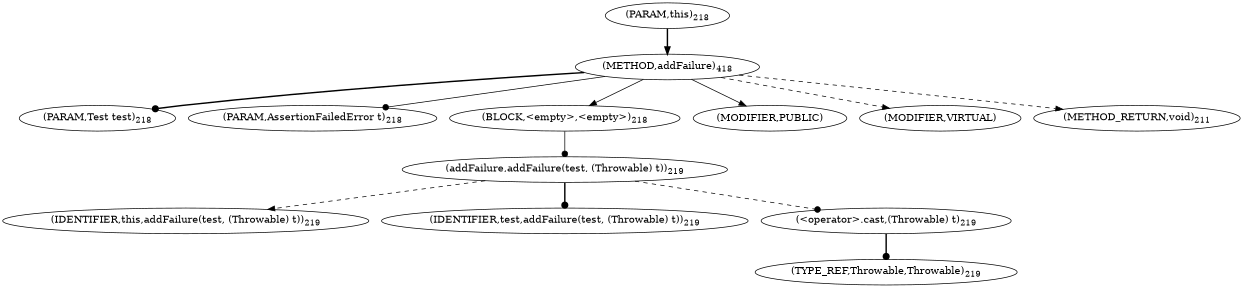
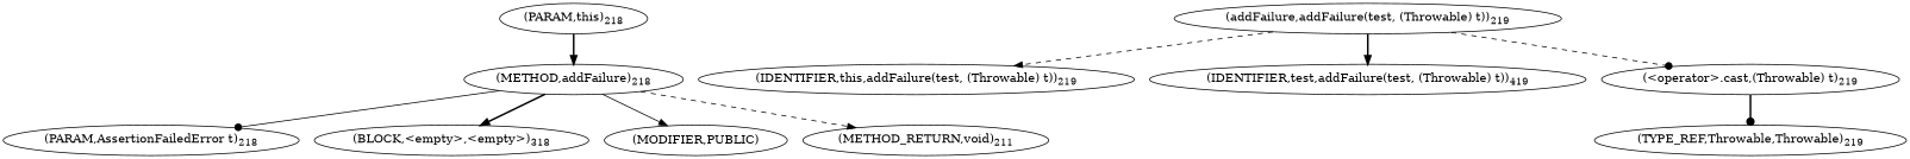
  digraph {
    edge [arrowhead=normal style=bold]
-   n1 [label=<(METHOD,addFailure)<SUB>418</SUB>>]
-   n2 [label=<(PARAM,Test test)<SUB>218</SUB>>]
+   n1 [label=<(METHOD,addFailure)<SUB>218</SUB>>]
    n3 [label=<(PARAM,AssertionFailedError t)<SUB>218</SUB>>]
-   n4 [label=<(BLOCK,&lt;empty&gt;,&lt;empty&gt;)<SUB>218</SUB>>]
+   n4 [label=<(BLOCK,&lt;empty&gt;,&lt;empty&gt;)<SUB>318</SUB>>]
    n5 [label=<(MODIFIER,PUBLIC)>]
-   n6 [label=<(MODIFIER,VIRTUAL)>]
    n7 [label=<(METHOD_RETURN,void)<SUB>211</SUB>>]
    n8 [label=<(PARAM,this)<SUB>218</SUB>>]
    n9 [label=<(addFailure,addFailure(test, (Throwable) t))<SUB>219</SUB>>]
    n10 [label=<(IDENTIFIER,this,addFailure(test, (Throwable) t))<SUB>219</SUB>>]
-   n11 [label=<(IDENTIFIER,test,addFailure(test, (Throwable) t))<SUB>219</SUB>>]
+   n11 [label=<(IDENTIFIER,test,addFailure(test, (Throwable) t))<SUB>419</SUB>>]
    n12 [label=<(&lt;operator&gt;.cast,(Throwable) t)<SUB>219</SUB>>]
    n13 [label=<(TYPE_REF,Throwable,Throwable)<SUB>219</SUB>>]
-   n1 -> n2 [arrowhead=dot]
    n1 -> n3 [arrowhead=dot style=solid]
-   n1 -> n4 [style=solid]
+   n1 -> n4
    n1 -> n5 [style=solid]
-   n1 -> n6 [style=dashed]
    n1 -> n7 [style=dashed]
-   n4 -> n9 [arrowhead=dot style=solid]
    n8 -> n1
    n9 -> n10 [style=dashed]
-   n9 -> n11 [arrowhead=dot]
+   n9 -> n11
    n9 -> n12 [arrowhead=dot style=dashed]
    n12 -> n13 [arrowhead=dot]
  }
